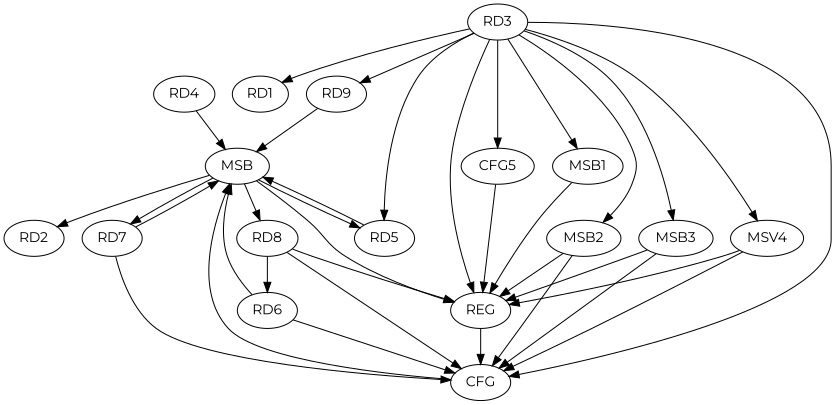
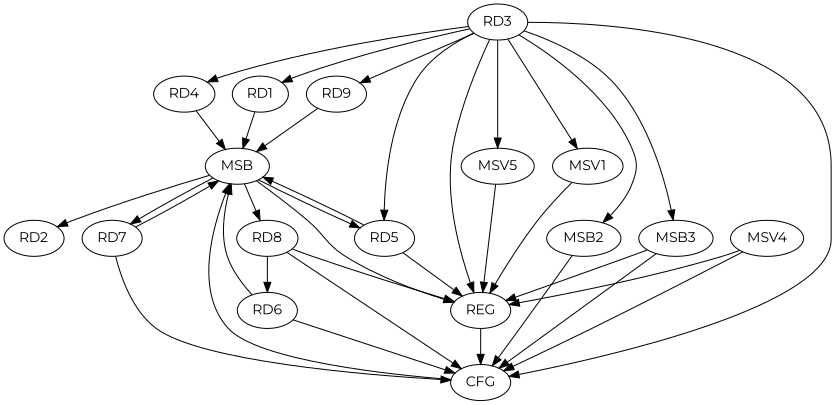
  strict digraph {
    fontname=Montserrat
    node [fontname=Montserrat]
    edge [fontname=Montserrat]
    n1 [label=RD1]
    n2 [label=MSB]
    n3 [label=RD2]
    n4 [label=RD5]
    n5 [label=REG]
    n6 [label=RD7]
    n7 [label=RD8]
    n8 [label=RD3]
    n9 [label=RD9]
    n10 [label=CFG]
-   n11 [label=MSB1]
+   n11 [label=MSV1]
    n12 [label=MSB2]
    n13 [label=MSB3]
    n14 [label=MSV4]
-   n15 [label=CFG5]
+   n15 [label=MSV5]
    n16 [label=RD4]
    n17 [label=RD6]
+   n1 -> n2
    n2 -> n3
    n2 -> n4
    n2 -> n5
    n2 -> n6
    n2 -> n7
    n4 -> n2
    n5 -> n10
    n6 -> n2
    n6 -> n10
    n7 -> n5
    n7 -> n10
    n7 -> n17
    n8 -> n1
    n8 -> n4
    n8 -> n5
    n8 -> n9
    n8 -> n10
    n8 -> n11
    n8 -> n12
    n8 -> n13
-   n8 -> n14
+   n8 -> n16
    n8 -> n15
    n9 -> n2
    n10 -> n2
    n11 -> n5
-   n12 -> n5
+   n4 -> n5
    n12 -> n10
    n13 -> n5
    n13 -> n10
    n14 -> n5
    n14 -> n10
    n15 -> n5
    n16 -> n2
    n17 -> n2
    n17 -> n10
  }
